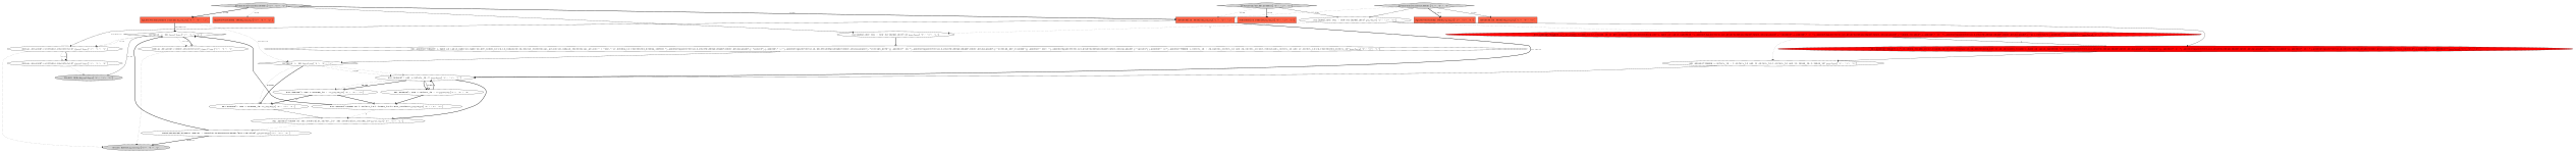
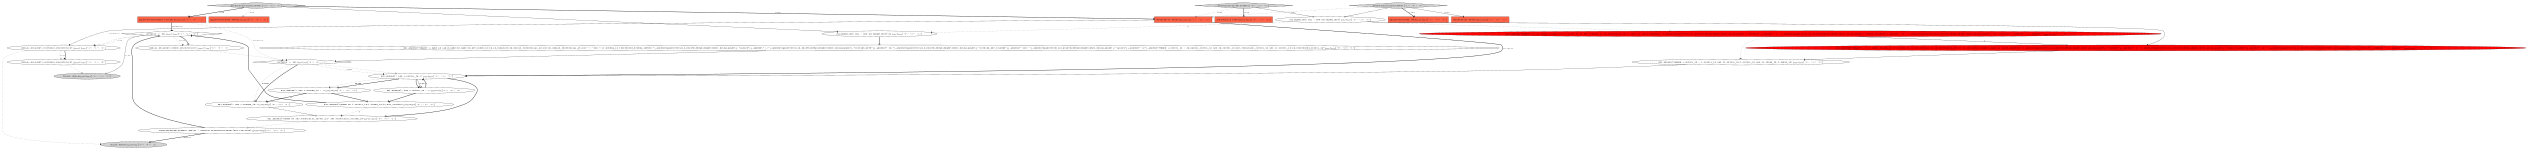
  digraph {
    fontname="Courier Prime"
    node [fillcolor=white fontname="Courier Prime" shape=ellipse style=filled]
    edge [arrowhead=tee fontname="Courier Prime" style=dotted]
    n1 [label="dbStat.setLong(1,forTable.getObjectId())@@@15@@@['1', '1', '0']"]
    n2 [fillcolor=lightgray label="return dbStat@@@20@@@['1', '1', '0']"]
    n3 [label="sql.append(\" AND t.object_id = ?\")@@@7@@@['1', '1', '0']"]
    n4 [label="sql.append(\"ORDER BY i.object_id,i.index_id,ic.key_ordinal\")@@@12@@@['1', '1', '0']"]
    n5 [label="sql.append(\" AND t.object_id=?\")@@@6@@@['1', '1', '1']"]
    n6 [label="forTable != null@@@13@@@['1', '1', '1']" shape=diamond]
    n7 [label="sql.append(\"ORDER BY fkc.constraint_object_id, fkc.constraint_column_id\")@@@11@@@['0', '0', '1']"]
    n8 [label="sql.append(\" AND t.schema_id = ?\")@@@10@@@['1', '1', '0']"]
    n9 [fillcolor=lightgray label="prepareObjectsStatement['1', '0', '0']" shape=diamond]
    n10 [fillcolor=tomato label="JDBCSession session@@@2@@@['1', '1', '1']" shape=box]
    n11 [label="StringBuilder sql = new StringBuilder()@@@3@@@['1', '1', '0']"]
    n12 [fillcolor=tomato label="SQLServerSchema owner@@@2@@@['1', '0', '0']" shape=box]
    n13 [fillcolor=tomato label="JDBCSession session@@@2@@@['1', '0', '0']" shape=box]
    n14 [label="dbStat.setLong(1,forTable.getObjectId())@@@14@@@['1', '1', '1']"]
    n15 [fillcolor=red label="sql.append(\"SELECT i.*,ic.index_column_id,ic.column_id,ic.key_ordinal,ic.is_descending_key,ic.is_included_column,t.name as table_nameFROM \").append(SQLServerUtils.getSystemTableName(owner.getDatabase(),\"indexes\")).append(\" i, \").append(SQLServerUtils.getSystemTableName(owner.getDatabase(),\"index_columns\")).append(\" ic, \").append(SQLServerUtils.getSystemTableName(owner.getDatabase(),\"all_objects\")).append(\" t\").append(\"\")@@@4@@@['0', '1', '0']"]
    n16 [fillcolor=red label="sql.append(\"SELECT i.*,ic.index_column_id,ic.column_id,ic.key_ordinal,ic.is_descending_key,t.name as table_nameFROM \").append(SQLServerUtils.getSystemTableName(owner.getDatabase(),\"indexes\")).append(\" i, \").append(SQLServerUtils.getSystemTableName(owner.getDatabase(),\"index_columns\")).append(\" ic, \").append(SQLServerUtils.getSystemTableName(owner.getDatabase(),\"all_objects\")).append(\" t\").append(\"\")@@@4@@@['1', '0', '0']"]
    n17 [label="StringBuilder sql = new StringBuilder(500)@@@3@@@['0', '0', '1']"]
    n18 [label="JDBCPreparedStatement dbStat = session.prepareStatement(sql.toString())@@@12@@@['0', '0', '1']"]
    n19 [fillcolor=lightgray label="return dbStat@@@19@@@['0', '0', '1']"]
    n20 [label="dbStat.setLong(1,owner.getObjectId())@@@17@@@['0', '0', '1']"]
    n21 [label="forTable != null@@@5@@@['0', '0', '1']" shape=diamond]
    n22 [label="sql.append(\" AND t.schema_id=?\")@@@9@@@['0', '0', '1']"]
    n23 [fillcolor=lightgray label="prepareObjectsStatement['0', '1', '0']" shape=diamond]
    n24 [fillcolor=tomato label="JDBCSession session@@@2@@@['0', '1', '0']" shape=box]
    n25 [label="sql.append(\"WHERE t.object_id = i.object_id AND ic.object_id=i.object_id AND ic.index_id=i.index_id\")@@@5@@@['1', '1', '0']"]
    n26 [fillcolor=tomato label="SQLServerSchema owner@@@2@@@['0', '0', '1']" shape=box]
    n27 [label="sql.append(\"SELECT t.name as table_name,fk.name,fk.key_index_id,fk.is_disabled,fk.delete_referential_action,fk.update_referential_action,\" + \"fkc.*,tr.schema_id referenced_schema_idFROM \").append(SQLServerUtils.getSystemTableName(owner.getDatabase(),\"tables\")).append(\" t,\").append(SQLServerUtils.getSystemTableName(owner.getDatabase(),\"foreign_keys\")).append(\" fk,\").append(SQLServerUtils.getSystemTableName(owner.getDatabase(),\"foreign_key_columns\")).append(\" fkc, \").append(SQLServerUtils.getSystemTableName(owner.getDatabase(),\"tables\")).append(\" tr\").append(\"WHERE t.object_id = fk.parent_object_id AND fk.object_id=fkc.constraint_object_id AND tr.object_id=fk.referenced_object_id\")@@@4@@@['0', '0', '1']"]
    n28 [fillcolor=tomato label="SQLServerTableBase forTable@@@2@@@['0', '0', '1']" shape=box]
    n29 [fillcolor=lightgray label="prepareObjectsStatement['0', '0', '1']" shape=diamond]
    n1 -> n2 [arrowhead=odot]
    n3 -> n4 [style=bold]
    n3 -> n5 [label=0 style=bold]
    n4 -> n6 [style=bold]
    n4 -> n7 [label=0]
    n5 -> n3 [style=bold]
    n5 -> n3 [label=true style=solid]
    n5 -> n7 [arrowhead=odot style=bold]
    n5 -> n8 [arrowhead=odot style=bold]
    n5 -> n8 [label=false]
    n6 -> n2 [arrowhead=odot label=true style=solid]
    n6 -> n14
    n6 -> n14 [arrowhead=odot label=true]
    n6 -> n20 [label=false]
    n6 -> n20 [arrowhead=odot style=bold]
    n7 -> n18 [arrowhead=odot]
    n8 -> n4 [arrowhead=odot style=bold]
    n8 -> n22 [label=0 style=bold]
    n9 -> n10 [arrowhead=odot label=true]
    n9 -> n11 [arrowhead=odot style=solid]
    n9 -> n12 [label=true style=bold]
    n9 -> n13 [label=true style=solid]
    n10 -> n5 [arrowhead=odot label=forTable style=bold]
    n10 -> n14 [label=forTable style=solid]
    n11 -> n15 [style=solid]
    n11 -> n16 [arrowhead=odot]
    n11 -> n17 [label=0]
    n14 -> n1 [arrowhead=odot label=true]
    n14 -> n1 [style=bold]
    n14 -> n19
    n15 -> n25 [style=solid]
    n16 -> n15 [arrowhead=odot label=0 style=solid]
    n16 -> n25
    n17 -> n27 [arrowhead=odot style=bold]
    n18 -> n6 [arrowhead=odot style=bold]
    n18 -> n19 [arrowhead=odot label=dbStat style=bold]
-   n20 -> n19
+   n20 -> n21
    n21 -> n5 [arrowhead=odot]
    n21 -> n5 [label=true]
    n21 -> n22 [arrowhead=odot style=bold]
    n21 -> n22 [arrowhead=odot label=false]
    n22 -> n7 [arrowhead=odot style=solid]
    n23 -> n10 [arrowhead=odot label=true]
    n23 -> n11 [arrowhead=odot style=solid]
-   n23 -> n24 [label=true style=bold]
+   n23 -> n24 [arrowhead=odot label=true style=bold]
    n25 -> n5 [style=solid]
    n27 -> n21 [style=solid]
    n28 -> n6 [label=forTable style=bold]
    n28 -> n21 [label=forTable]
    n29 -> n10 [label=true style=bold]
    n29 -> n17 [style=solid]
    n29 -> n26 [arrowhead=odot label=true]
    n29 -> n28 [label=true style=bold]
  }
